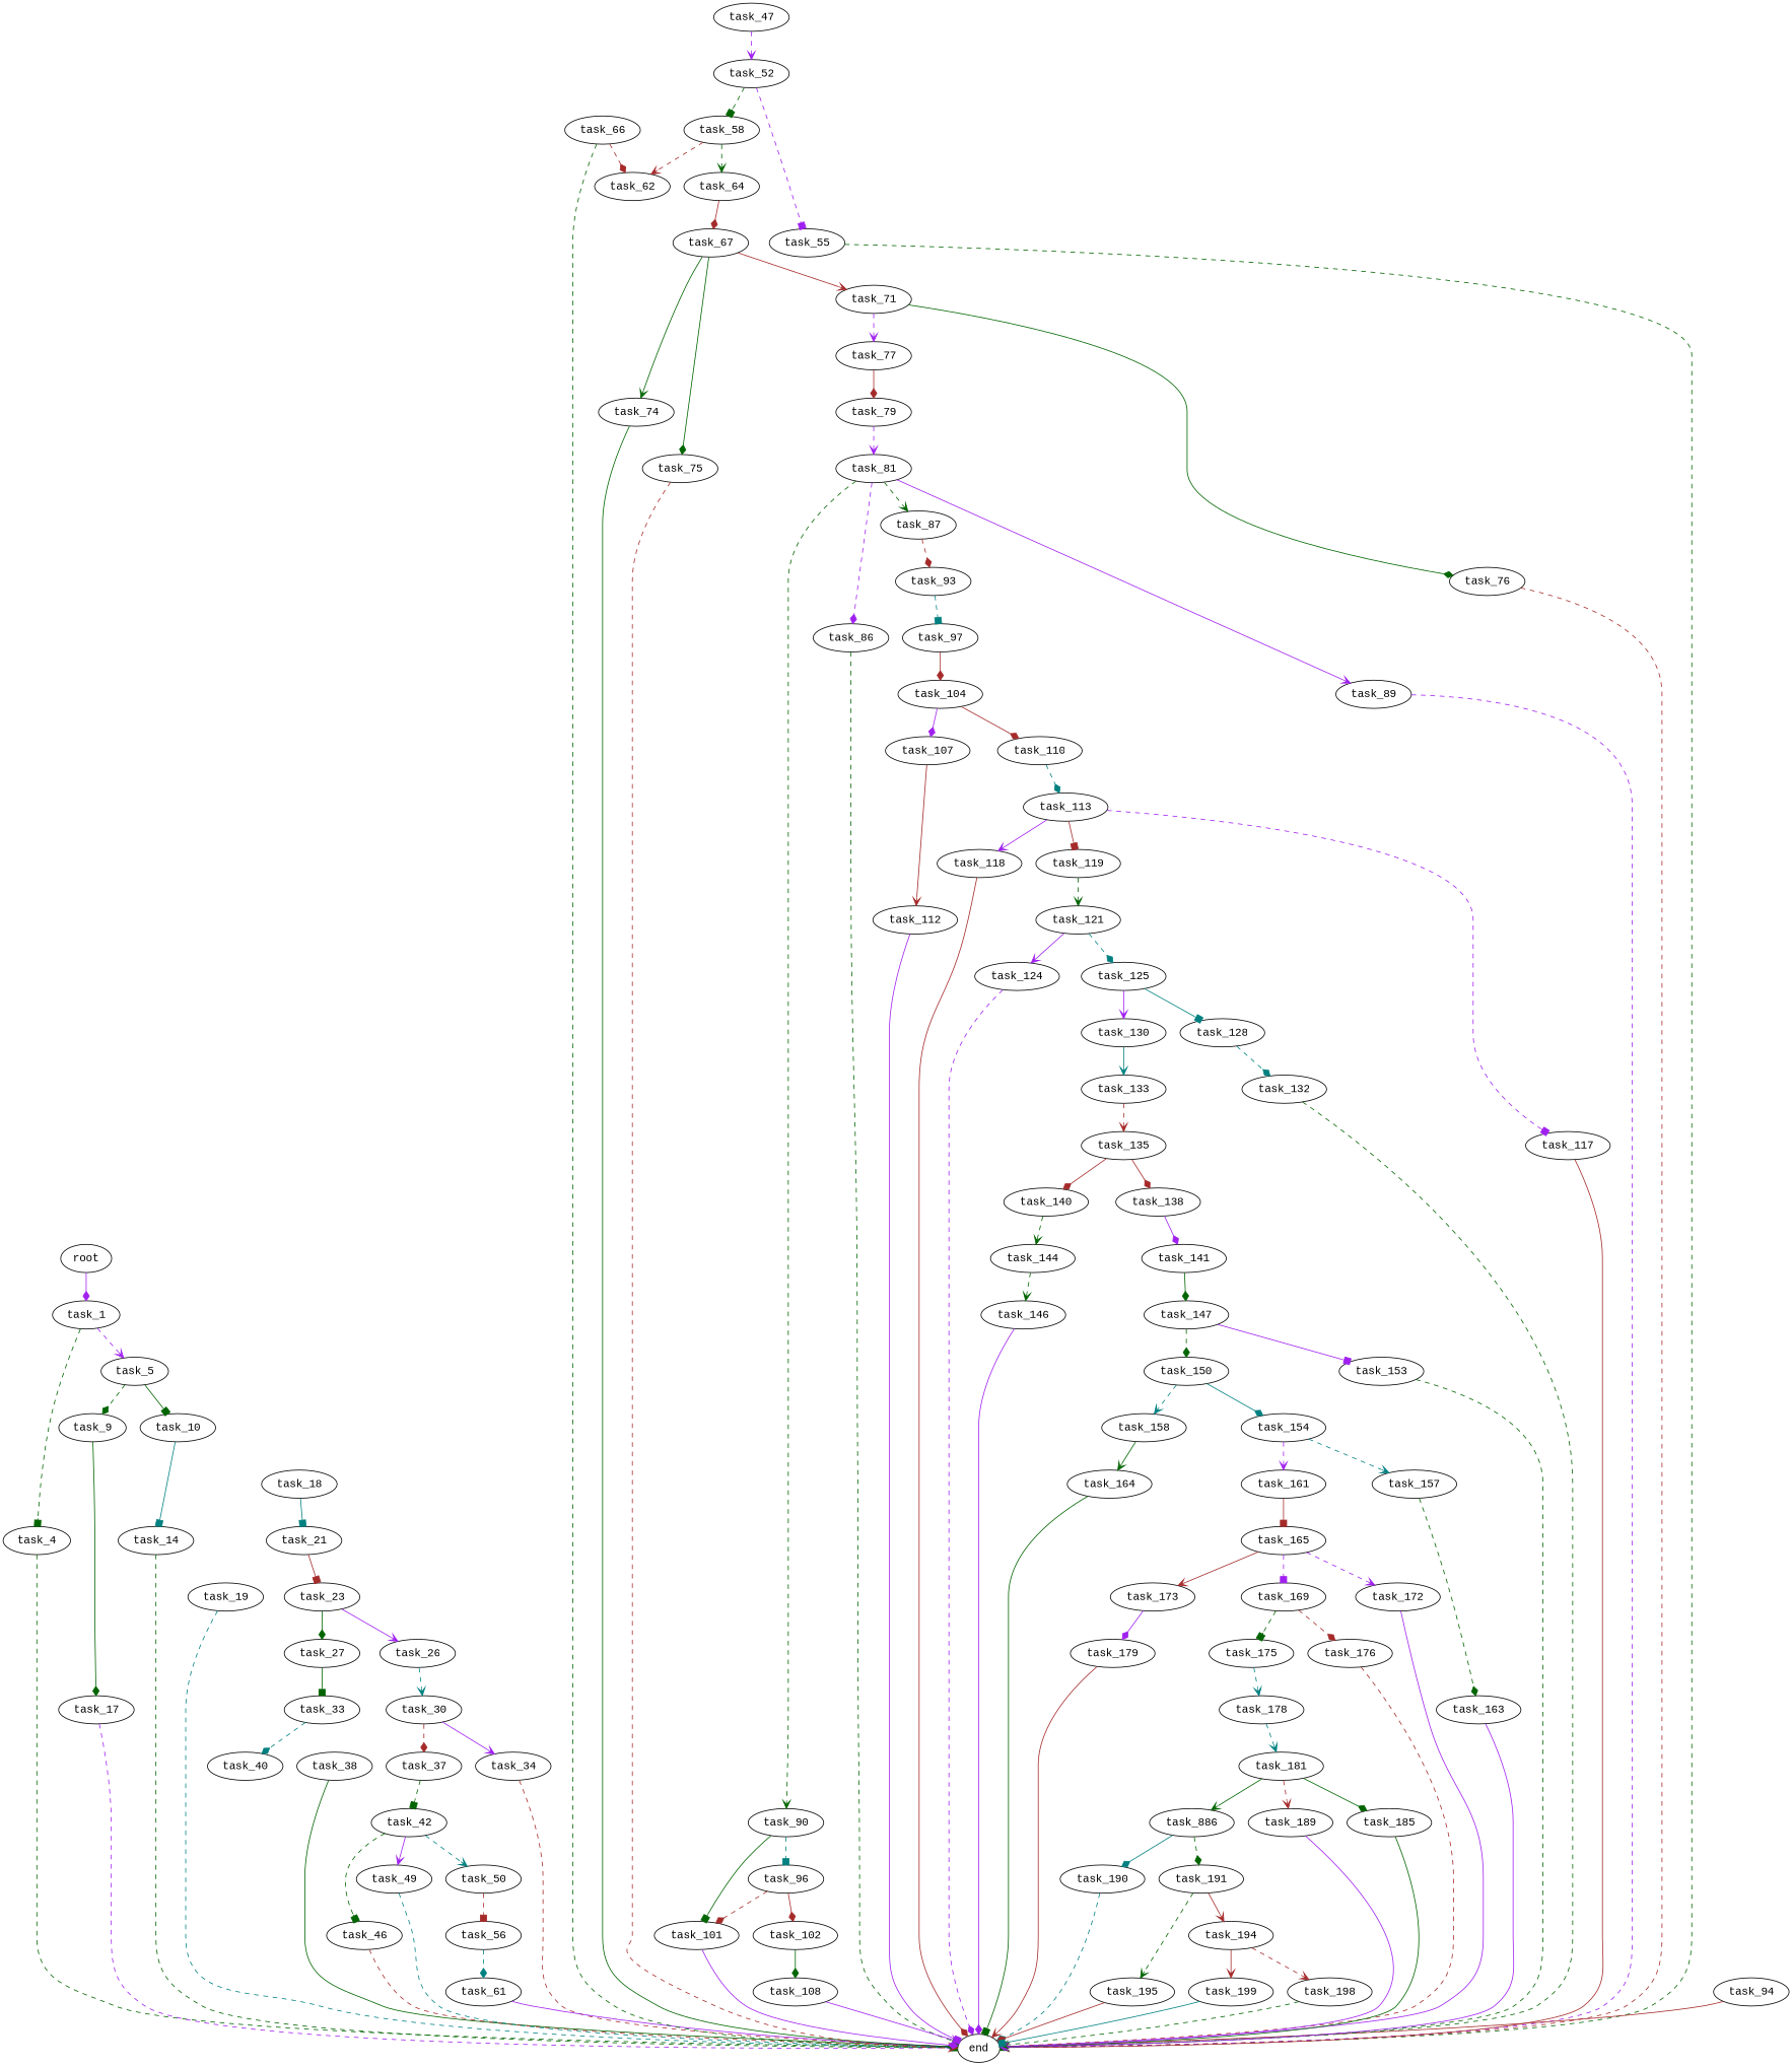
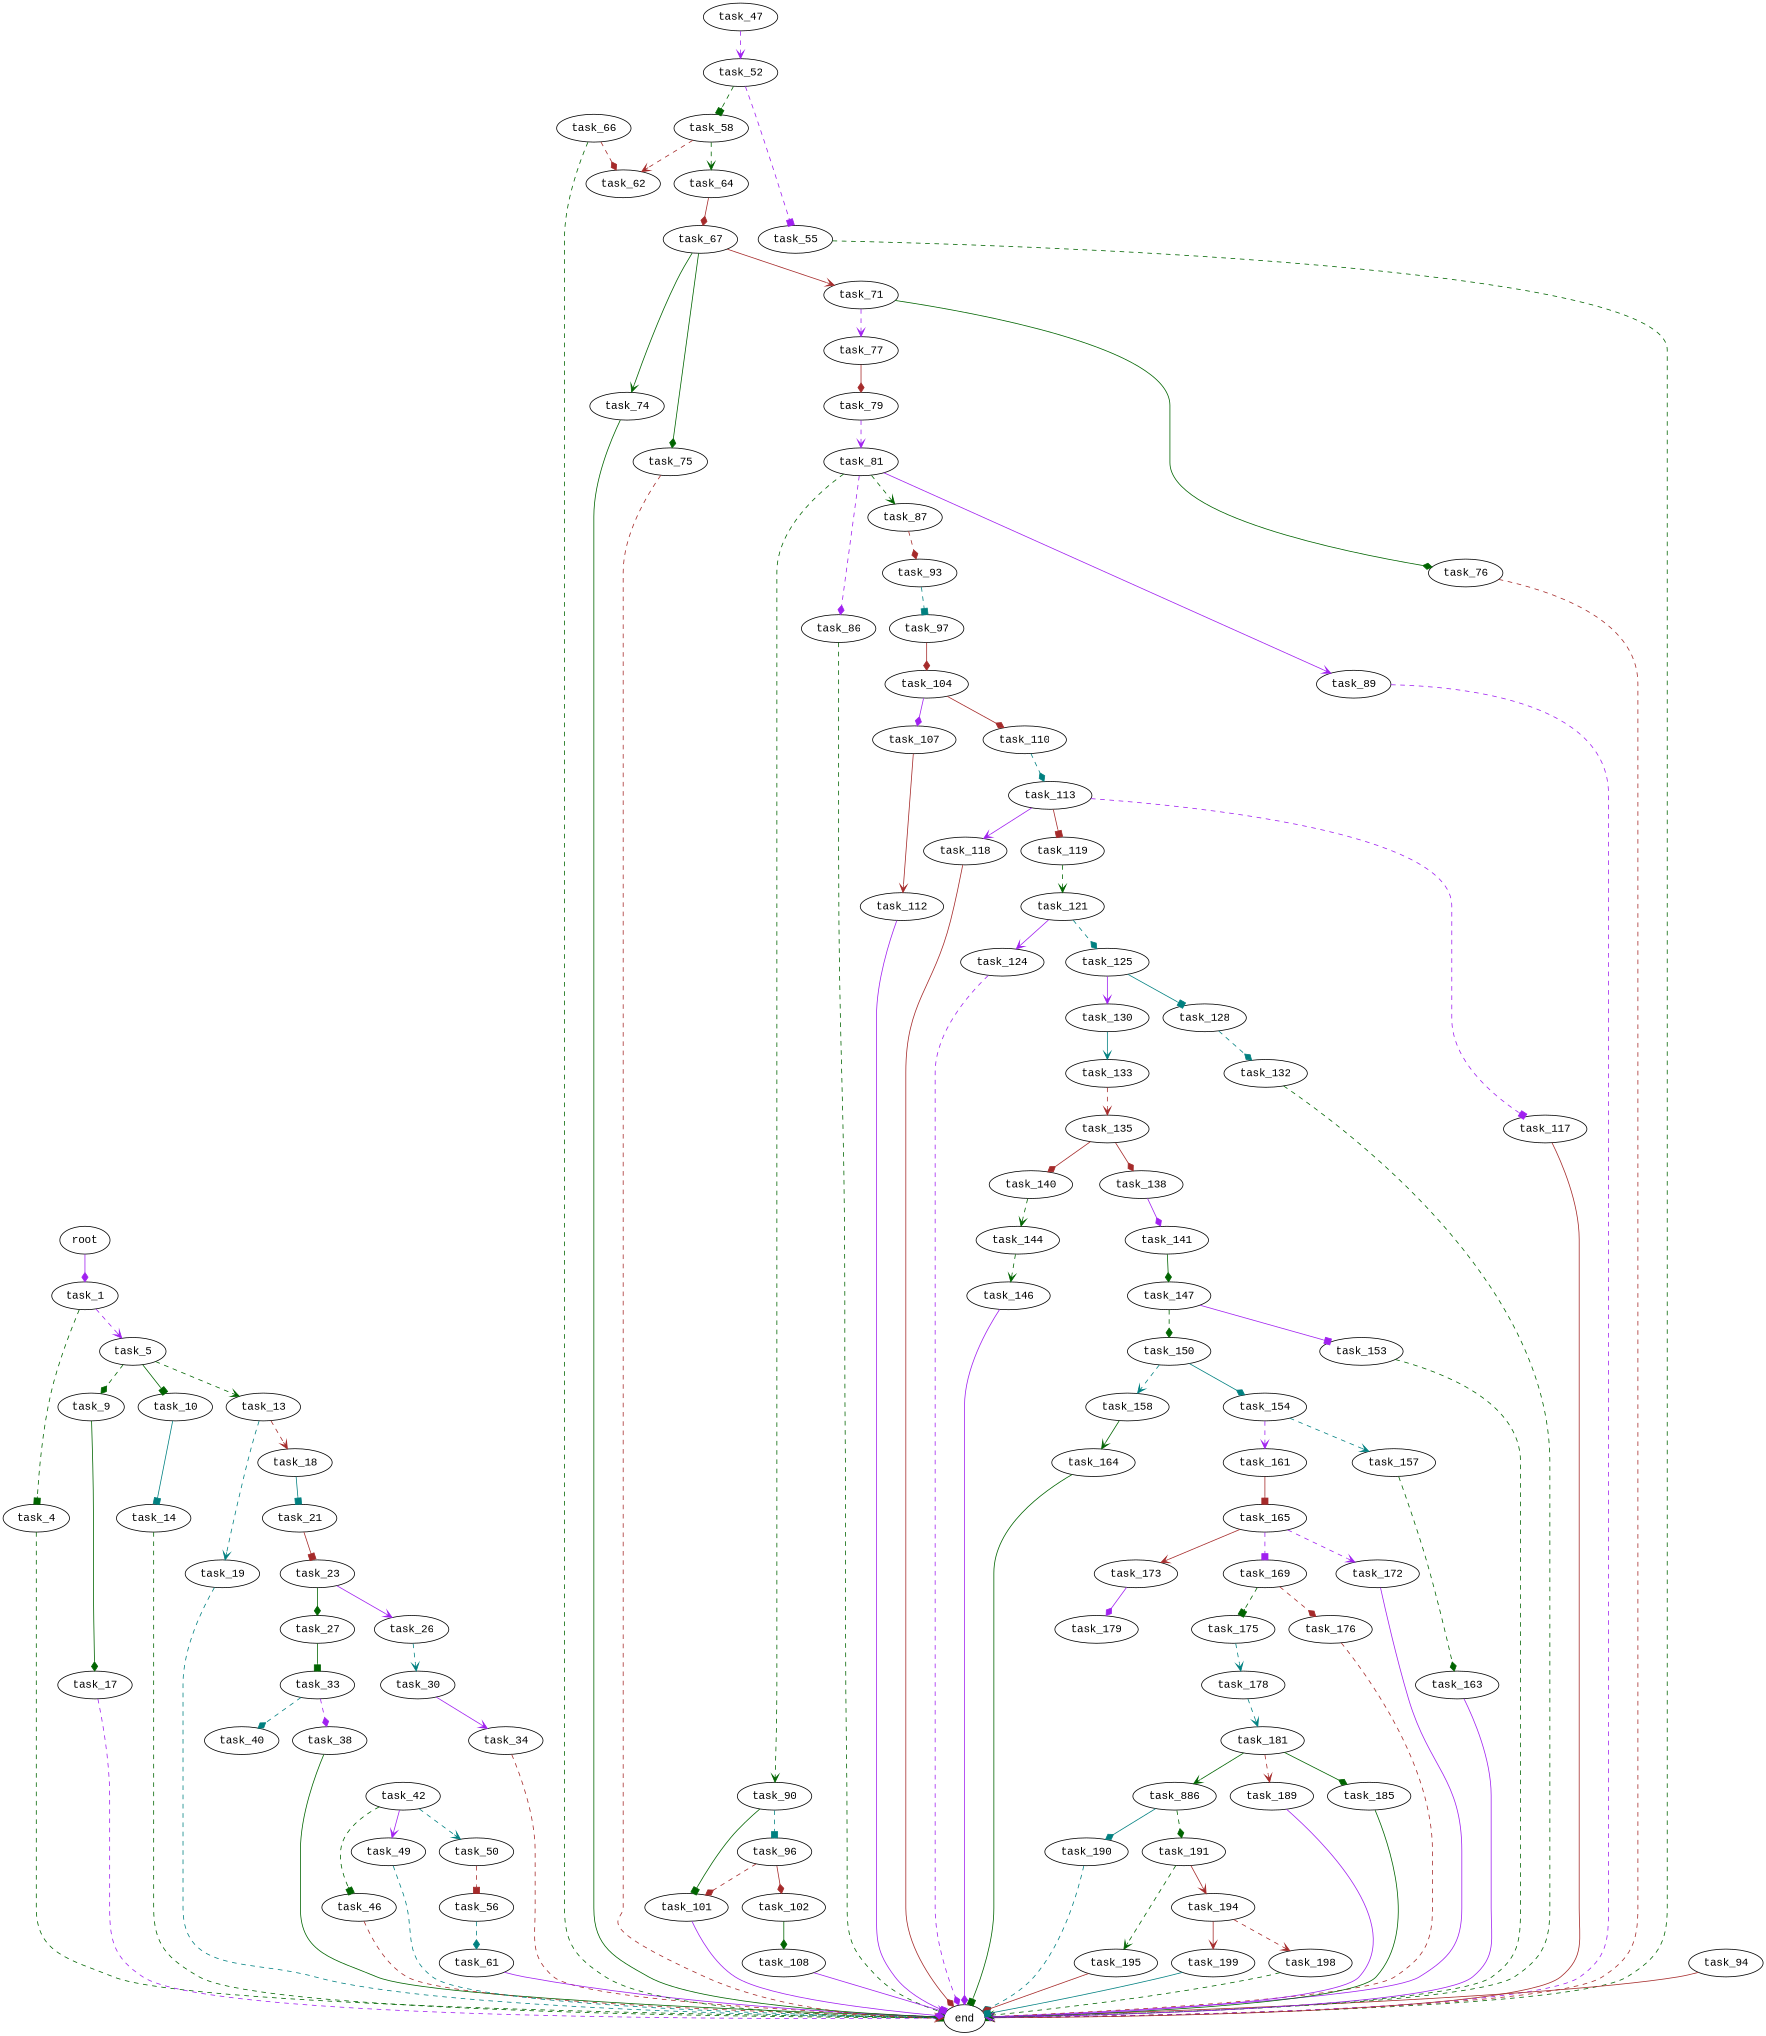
  digraph {
    fontname="Liberation Mono"
    node [fontname="Liberation Mono"]
    edge [arrowhead=vee color=darkgreen fontname="Liberation Mono" style=dashed]
    root
    task_1
    task_4
    task_5
    end
    task_9
    task_10
+   task_13
    task_17
    task_14
    task_18
    task_19
    task_21
    task_23
    task_26
    task_27
    task_30
    task_33
    task_34
-   task_37
    task_38
    task_40
    task_42
    task_46
    task_49
    task_50
    task_47
    task_52
    task_56
    task_55
    task_58
    task_61
    task_62
    task_64
    task_67
    task_66
    task_71
    task_74
    task_75
    task_76
    task_77
    task_79
    task_81
    task_86
    task_87
    task_89
    task_90
    task_93
    task_96
    task_101
    task_97
    task_94
    task_102
    task_104
    task_108
    task_107
    task_110
    task_112
    task_113
    task_117
    task_118
    task_119
    task_121
    task_124
    task_125
    task_128
    task_130
    task_132
    task_133
    task_135
    task_138
    task_140
    task_141
    task_144
    task_147
    task_146
    task_150
    task_153
    task_154
    task_158
    task_157
    task_161
    task_164
    task_163
    task_165
    task_169
    task_172
    task_173
    task_175
    task_176
    task_179
    task_178
    task_181
    task_185
    n95 [label=task_886]
    task_189
    task_190
    task_191
    task_194
    task_195
    task_198
    task_199
    root -> task_1 [arrowhead=diamond color=purple style=solid]
    task_1 -> task_4 [arrowhead=box]
    task_1 -> task_5 [color=purple]
    task_4 -> end [arrowhead=box]
    task_5 -> task_9 [arrowhead=diamond]
    task_5 -> task_10 [arrowhead=box style=solid]
+   task_5 -> task_13
    task_9 -> task_17 [arrowhead=diamond style=solid]
    task_10 -> task_14 [arrowhead=box color=teal style=solid]
+   task_13 -> task_18 [color=brown]
+   task_13 -> task_19 [color=teal]
    task_17 -> end [arrowhead=diamond color=purple]
    task_14 -> end [arrowhead=box]
    task_18 -> task_21 [arrowhead=box color=teal style=solid]
    task_19 -> end [arrowhead=diamond color=teal]
    task_21 -> task_23 [arrowhead=box color=brown style=solid]
    task_23 -> task_26 [color=purple style=solid]
    task_23 -> task_27 [arrowhead=diamond style=solid]
    task_26 -> task_30 [color=teal]
    task_27 -> task_33 [arrowhead=box style=solid]
    task_30 -> task_34 [color=purple style=solid]
-   task_30 -> task_37 [arrowhead=diamond color=brown]
+   task_33 -> task_38 [arrowhead=diamond color=purple]
    task_33 -> task_40 [arrowhead=diamond color=teal]
    task_34 -> end [arrowhead=box color=brown]
-   task_37 -> task_42 [arrowhead=box]
    task_38 -> end [arrowhead=box style=solid]
    task_42 -> task_46 [arrowhead=box]
    task_42 -> task_49 [color=purple style=solid]
    task_42 -> task_50 [color=teal]
    task_46 -> end [color=brown]
    task_49 -> end [arrowhead=diamond color=teal]
    task_50 -> task_56 [arrowhead=box color=brown]
    task_47 -> task_52 [color=purple]
    task_52 -> task_55 [arrowhead=box color=purple]
    task_52 -> task_58 [arrowhead=box]
    task_56 -> task_61 [arrowhead=diamond color=teal]
    task_55 -> end [arrowhead=box]
    task_58 -> task_62 [color=brown]
    task_58 -> task_64
    task_61 -> end [arrowhead=diamond color=purple style=solid]
    task_64 -> task_67 [arrowhead=diamond color=brown style=solid]
    task_67 -> task_71 [color=brown style=solid]
    task_67 -> task_74 [style=solid]
    task_67 -> task_75 [arrowhead=diamond style=solid]
    task_66 -> end [arrowhead=box]
    task_66 -> task_62 [arrowhead=diamond color=brown]
    task_71 -> task_76 [arrowhead=diamond style=solid]
    task_71 -> task_77 [color=purple]
    task_74 -> end [arrowhead=diamond style=solid]
    task_75 -> end [color=brown]
    task_76 -> end [color=brown]
    task_77 -> task_79 [arrowhead=diamond color=brown style=solid]
    task_79 -> task_81 [color=purple]
    task_81 -> task_86 [arrowhead=diamond color=purple]
    task_81 -> task_87
    task_81 -> task_89 [color=purple style=solid]
    task_81 -> task_90
    task_86 -> end [arrowhead=box]
    task_87 -> task_93 [arrowhead=diamond color=brown]
    task_89 -> end [arrowhead=diamond color=purple]
    task_90 -> task_96 [arrowhead=box color=teal]
    task_90 -> task_101 [arrowhead=box style=solid]
    task_93 -> task_97 [arrowhead=box color=teal]
    task_96 -> task_101 [arrowhead=diamond color=brown]
    task_96 -> task_102 [arrowhead=diamond color=brown style=solid]
    task_101 -> end [arrowhead=diamond color=purple style=solid]
    task_97 -> task_104 [arrowhead=diamond color=brown style=solid]
    task_94 -> end [color=brown style=solid]
    task_102 -> task_108 [arrowhead=diamond style=solid]
    task_104 -> task_107 [arrowhead=diamond color=purple style=solid]
    task_104 -> task_110 [arrowhead=diamond color=brown style=solid]
    task_108 -> end [color=purple style=solid]
    task_107 -> task_112 [color=brown style=solid]
    task_110 -> task_113 [arrowhead=diamond color=teal]
    task_112 -> end [arrowhead=box color=purple style=solid]
    task_113 -> task_117 [arrowhead=box color=purple]
    task_113 -> task_118 [color=purple style=solid]
    task_113 -> task_119 [arrowhead=box color=brown style=solid]
    task_117 -> end [color=brown style=solid]
    task_118 -> end [arrowhead=diamond color=brown style=solid]
    task_119 -> task_121
    task_121 -> task_124 [color=purple style=solid]
    task_121 -> task_125 [arrowhead=diamond color=teal]
    task_124 -> end [arrowhead=diamond color=purple]
    task_125 -> task_128 [arrowhead=box color=teal style=solid]
    task_125 -> task_130 [color=purple style=solid]
    task_128 -> task_132 [arrowhead=diamond color=teal]
    task_130 -> task_133 [color=teal style=solid]
    task_132 -> end
    task_133 -> task_135 [color=brown]
    task_135 -> task_138 [arrowhead=diamond color=brown style=solid]
    task_135 -> task_140 [arrowhead=diamond color=brown style=solid]
    task_138 -> task_141 [arrowhead=diamond color=purple style=solid]
    task_140 -> task_144
    task_141 -> task_147 [arrowhead=diamond style=solid]
    task_144 -> task_146
    task_147 -> task_150 [arrowhead=diamond]
    task_147 -> task_153 [arrowhead=box color=purple style=solid]
    task_146 -> end [arrowhead=diamond color=purple style=solid]
    task_150 -> task_154 [arrowhead=diamond color=teal style=solid]
    task_150 -> task_158 [color=teal]
    task_153 -> end [arrowhead=box]
    task_154 -> task_157 [color=teal]
    task_154 -> task_161 [color=purple]
    task_158 -> task_164 [style=solid]
    task_157 -> task_163 [arrowhead=diamond]
    task_161 -> task_165 [arrowhead=box color=brown style=solid]
    task_164 -> end [arrowhead=box style=solid]
    task_163 -> end [arrowhead=diamond color=purple style=solid]
    task_165 -> task_169 [arrowhead=box color=purple]
    task_165 -> task_172 [color=purple]
    task_165 -> task_173 [color=brown style=solid]
    task_169 -> task_175 [arrowhead=box]
    task_169 -> task_176 [arrowhead=diamond color=brown]
    task_172 -> end [arrowhead=diamond color=purple style=solid]
    task_173 -> task_179 [arrowhead=diamond color=purple style=solid]
    task_175 -> task_178 [color=teal]
    task_176 -> end [color=brown]
-   task_179 -> end [color=brown style=solid]
    task_178 -> task_181 [color=teal]
    task_181 -> task_185 [arrowhead=diamond style=solid]
    task_181 -> n95 [style=solid]
    task_181 -> task_189 [color=brown]
    task_185 -> end [style=solid]
    n95 -> task_190 [arrowhead=diamond color=teal style=solid]
    n95 -> task_191 [arrowhead=diamond]
    task_189 -> end [color=purple style=solid]
    task_190 -> end [arrowhead=diamond color=teal]
    task_191 -> task_194 [color=brown style=solid]
    task_191 -> task_195
    task_194 -> task_198 [color=brown]
    task_194 -> task_199 [color=brown style=solid]
    task_195 -> end [arrowhead=diamond color=brown style=solid]
    task_198 -> end
    task_199 -> end [arrowhead=box color=teal style=solid]
  }
